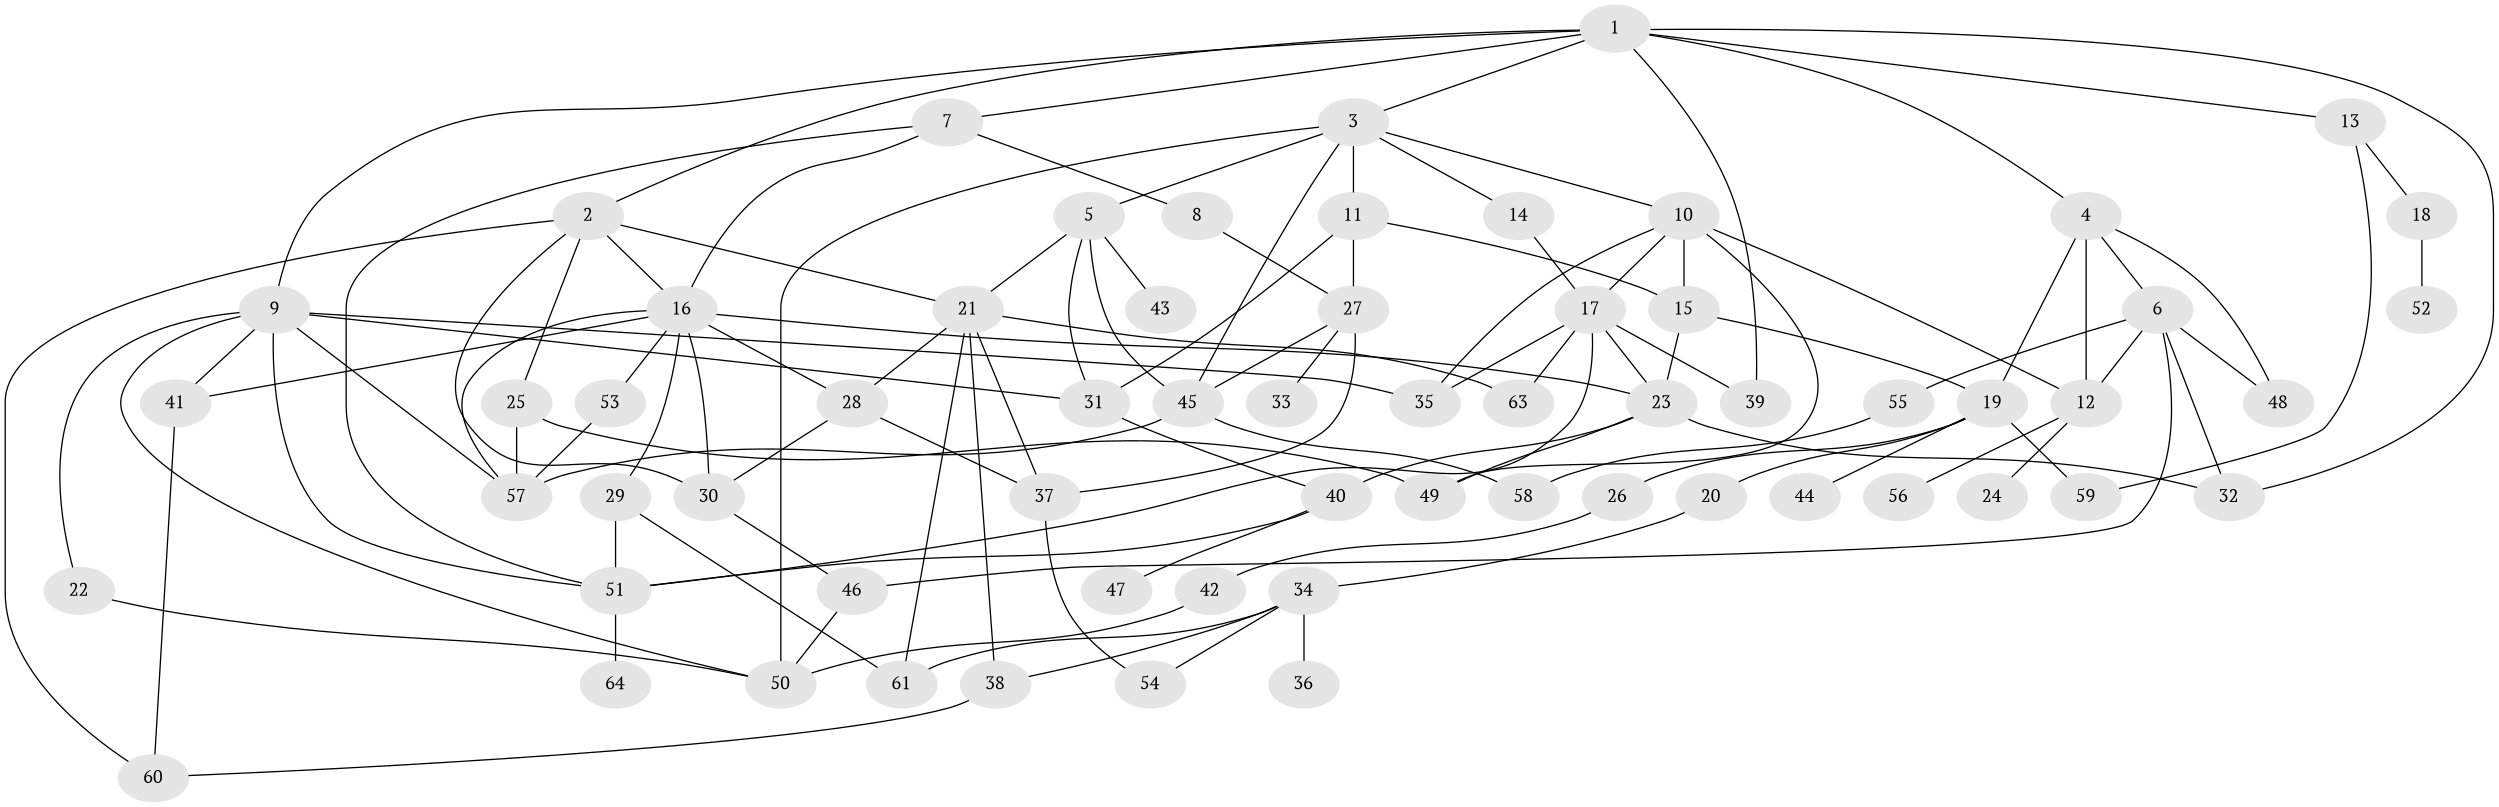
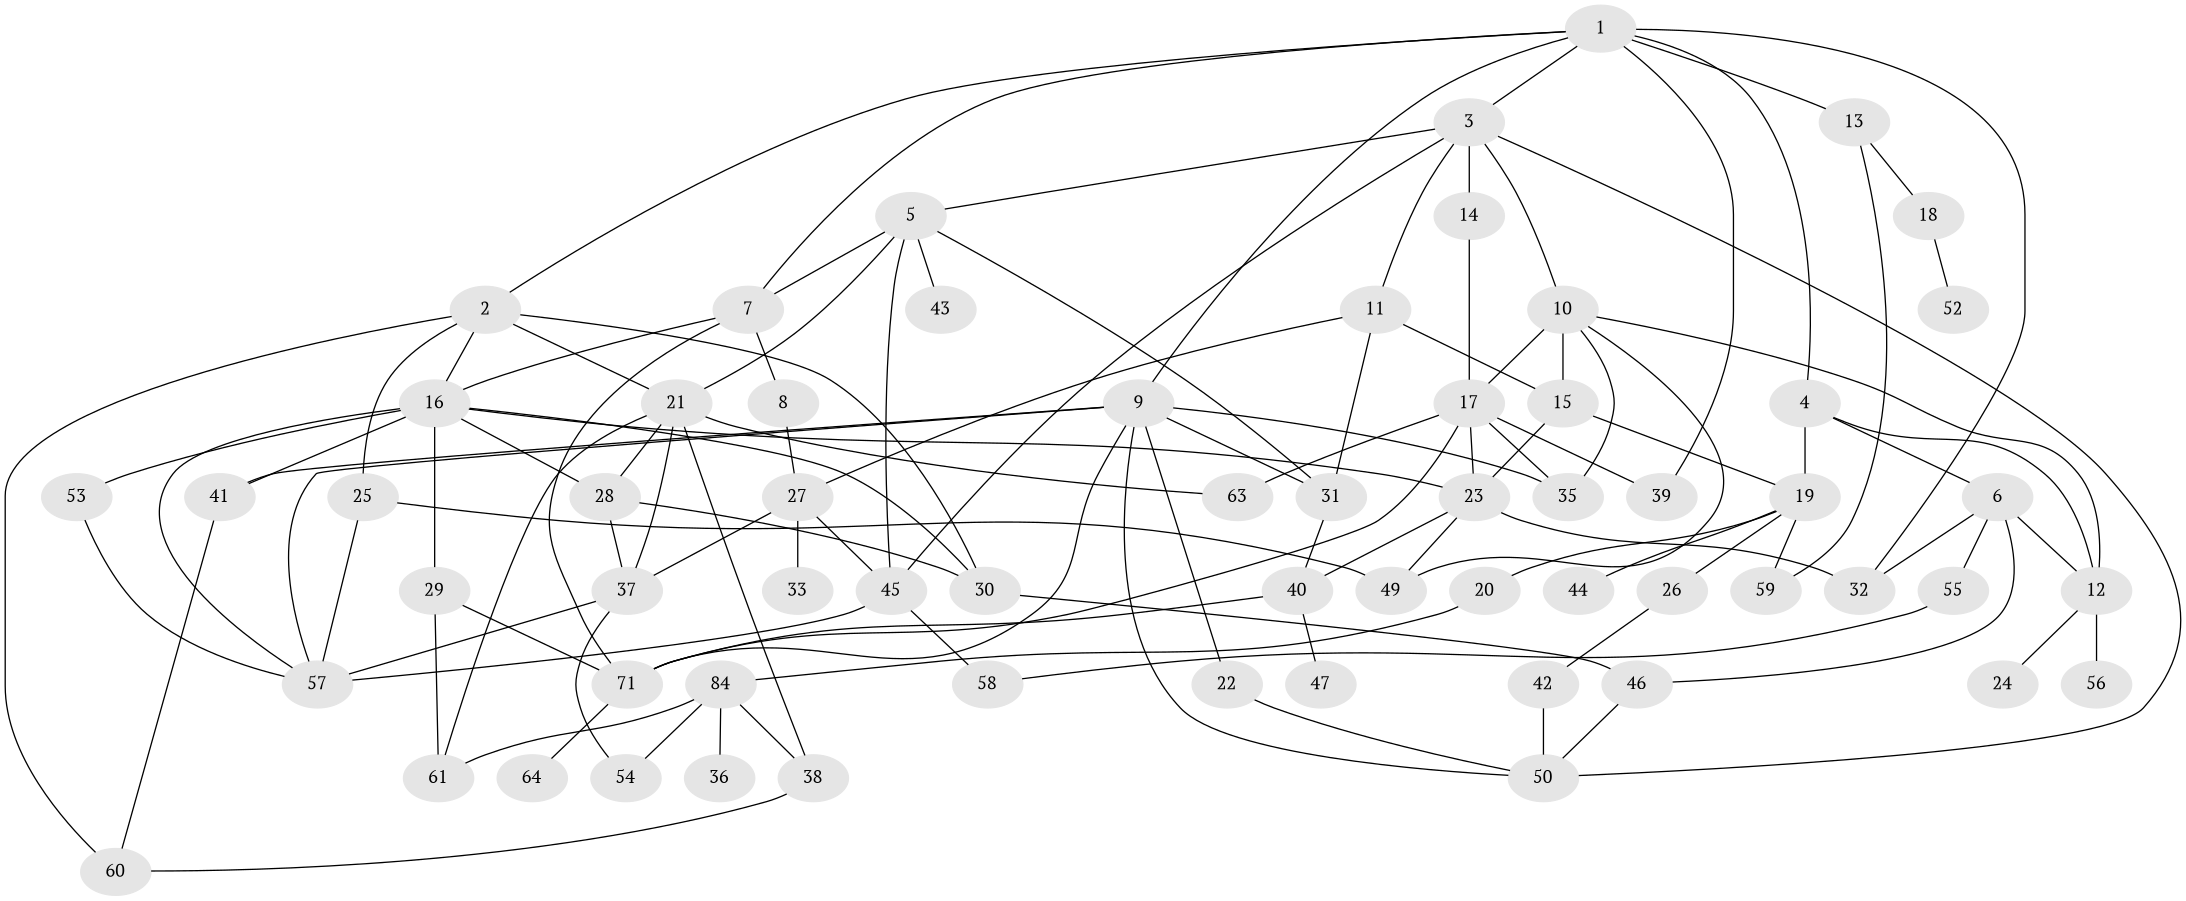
  graph {
    fontname="PT Serif"
    node [color=gray90 fontname="PT Serif" style=filled]
    edge [fontname="PT Serif" weight=1.0]
    1
    2
    3
    4
    7
    9
    13
    32
    39
    16
    21
    25
    30
    60
    5
    10
    11
    14
    45
    50
    6
    12
    19
-   48
    8
-   51
+   51 [label=71]
    31
    22
    35
    41
    57
    18
    59
    23
    28
    29
    53
    63
    37
    38
    61
    49
    46
    43
    15
    17
    27
    58
    55
    24
    56
    20
    26
    44
    40
    n56 [label=64]
    33
    52
-   34
+   34 [label=84]
    42
    36
    54
    47
    1 -- 2
    1 -- 3
    1 -- 4
    1 -- 7
    1 -- 9
    1 -- 13
    1 -- 32
    1 -- 39
    2 -- 16
    2 -- 21
    2 -- 25
    2 -- 30
    2 -- 60
    3 -- 5
    3 -- 10
    3 -- 11
    3 -- 14
    3 -- 45
    3 -- 50
    4 -- 6
    4 -- 12
    4 -- 19
-   4 -- 48
    7 -- 16
    7 -- 8
    7 -- 51
    9 -- 50
    9 -- 51
    9 -- 31 [weight=2.0]
    9 -- 22
    9 -- 35
    9 -- 41
    9 -- 57
    13 -- 18
    13 -- 59
    16 -- 30
    16 -- 41
    16 -- 57
    16 -- 23
    16 -- 28
    16 -- 29
    16 -- 53
    21 -- 28
    21 -- 63
    21 -- 37
    21 -- 38
    21 -- 61
    25 -- 57
    25 -- 49
    30 -- 46
+   5 -- 7
    5 -- 21
    5 -- 45
    5 -- 31
    5 -- 43
    10 -- 12
    10 -- 35
    10 -- 49
    10 -- 15 [weight=2.0]
    10 -- 17
    11 -- 31
    11 -- 15
    11 -- 27
    14 -- 17
    45 -- 57
    45 -- 58
    6 -- 32
    6 -- 12
-   6 -- 48
    6 -- 46
    6 -- 55
    12 -- 24
    12 -- 56
    19 -- 59
    19 -- 20
    19 -- 26
    19 -- 44
    8 -- 27
    51 -- n56
    31 -- 40
    22 -- 50
    41 -- 60
    18 -- 52
    23 -- 32
    23 -- 49
    23 -- 40
    28 -- 30
    28 -- 37
    29 -- 51
    29 -- 61
    53 -- 57
+   37 -- 57
    37 -- 54
    38 -- 60
    46 -- 50
    15 -- 19 [weight=2.0]
    15 -- 23
    17 -- 39 [weight=2.0]
    17 -- 51
    17 -- 35
    17 -- 23
    17 -- 63
    27 -- 45
    27 -- 37
    27 -- 33
    55 -- 58
    20 -- 34
    26 -- 42
    40 -- 51
    40 -- 47
    34 -- 38
    34 -- 61
    34 -- 36
    34 -- 54
    42 -- 50
  }
